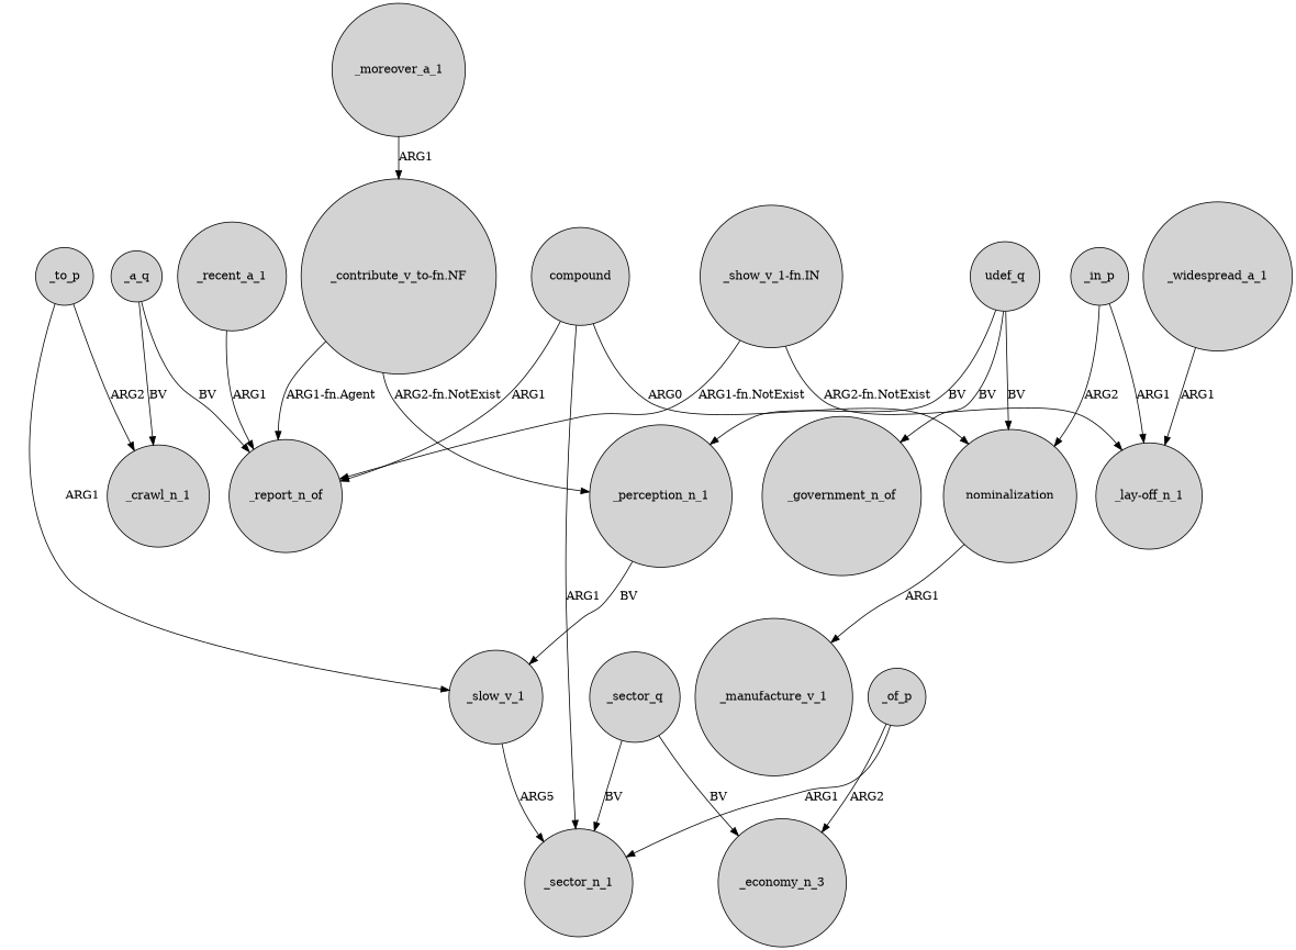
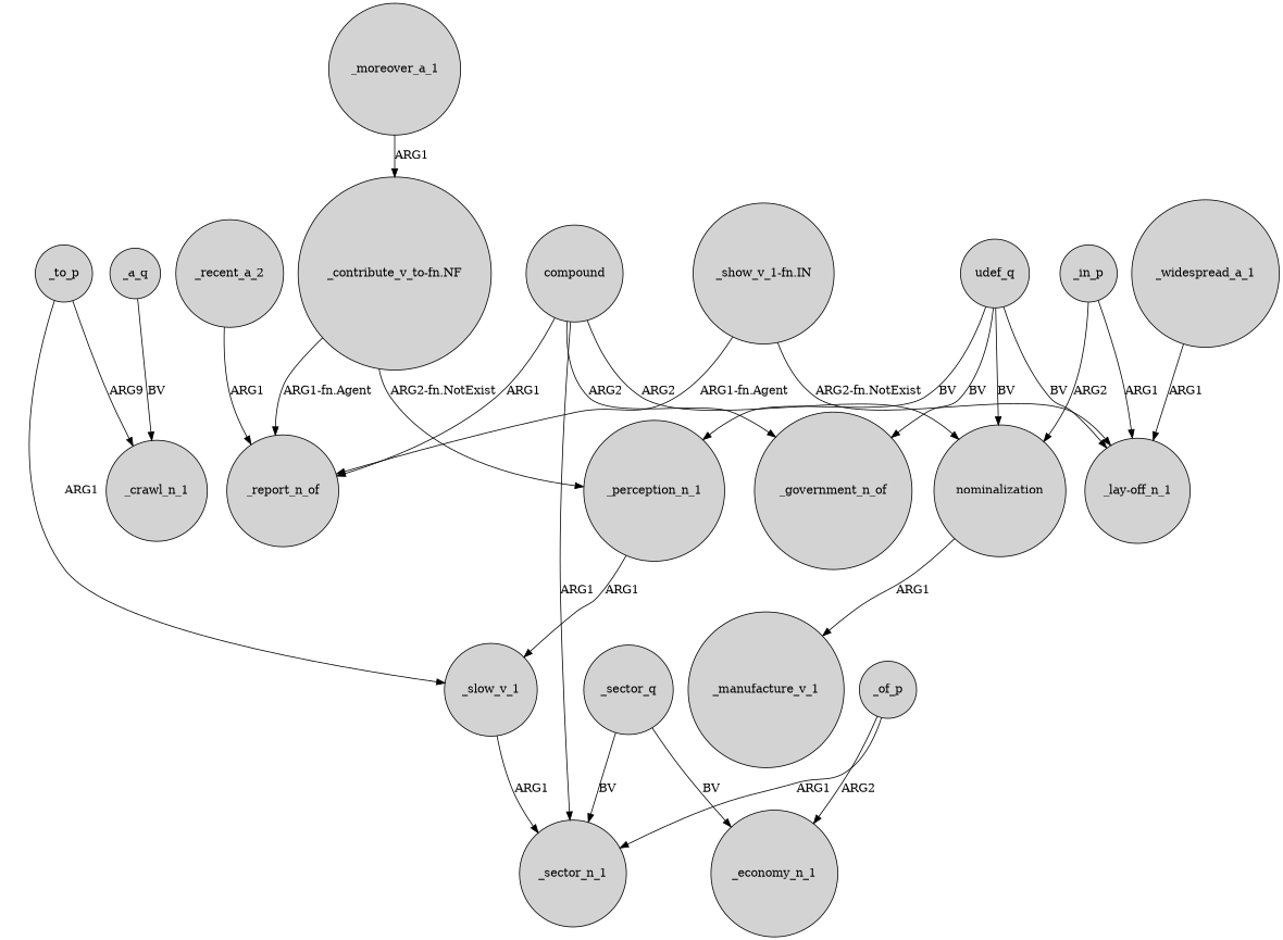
  digraph {
    node [shape=circle style=filled]
    _a_q
    _report_n_of
    _crawl_n_1
    compound
    _sector_n_1
    _government_n_of
    nominalization
    _manufacture_v_1
    udef_q
    "_lay-off_n_1"
    _perception_n_1
    _slow_v_1
    "_show_v_1-fn.IN"
-   _recent_a_1
+   _recent_a_1 [label=_recent_a_2]
    _widespread_a_1
    n16 [label=_sector_q]
-   _economy_n_1 [label=_economy_n_3]
+   _economy_n_1
    "_contribute_v_to-fn.NF"
    _of_p
    _moreover_a_1
    _in_p
    _to_p
-   _a_q -> _report_n_of [label=BV]
    _a_q -> _crawl_n_1 [label=BV]
    compound -> _report_n_of [label=ARG1]
    compound -> _sector_n_1 [label=ARG1]
-   compound -> nominalization [label=ARG0]
+   compound -> _government_n_of [label=ARG2]
+   compound -> nominalization [label=ARG2]
    nominalization -> _manufacture_v_1 [label=ARG1]
    udef_q -> _government_n_of [label=BV]
    udef_q -> nominalization [label=BV]
+   udef_q -> "_lay-off_n_1" [label=BV]
    udef_q -> _perception_n_1 [label=BV]
-   _perception_n_1 -> _slow_v_1 [label=BV]
-   _slow_v_1 -> _sector_n_1 [label=ARG5]
-   "_show_v_1-fn.IN" -> _report_n_of [label="ARG1-fn.NotExist"]
+   _perception_n_1 -> _slow_v_1 [label=ARG1]
+   _slow_v_1 -> _sector_n_1 [label=ARG1]
+   "_show_v_1-fn.IN" -> _report_n_of [label="ARG1-fn.Agent"]
    "_show_v_1-fn.IN" -> "_lay-off_n_1" [label="ARG2-fn.NotExist"]
    _recent_a_1 -> _report_n_of [label=ARG1]
    _widespread_a_1 -> "_lay-off_n_1" [label=ARG1]
    n16 -> _sector_n_1 [label=BV]
    n16 -> _economy_n_1 [label=BV]
    "_contribute_v_to-fn.NF" -> _report_n_of [label="ARG1-fn.Agent"]
    "_contribute_v_to-fn.NF" -> _perception_n_1 [label="ARG2-fn.NotExist"]
    _of_p -> _sector_n_1 [label=ARG1]
    _of_p -> _economy_n_1 [label=ARG2]
    _moreover_a_1 -> "_contribute_v_to-fn.NF" [label=ARG1]
    _in_p -> nominalization [label=ARG2]
    _in_p -> "_lay-off_n_1" [label=ARG1]
-   _to_p -> _crawl_n_1 [label=ARG2]
+   _to_p -> _crawl_n_1 [label=ARG9]
    _to_p -> _slow_v_1 [label=ARG1]
  }
